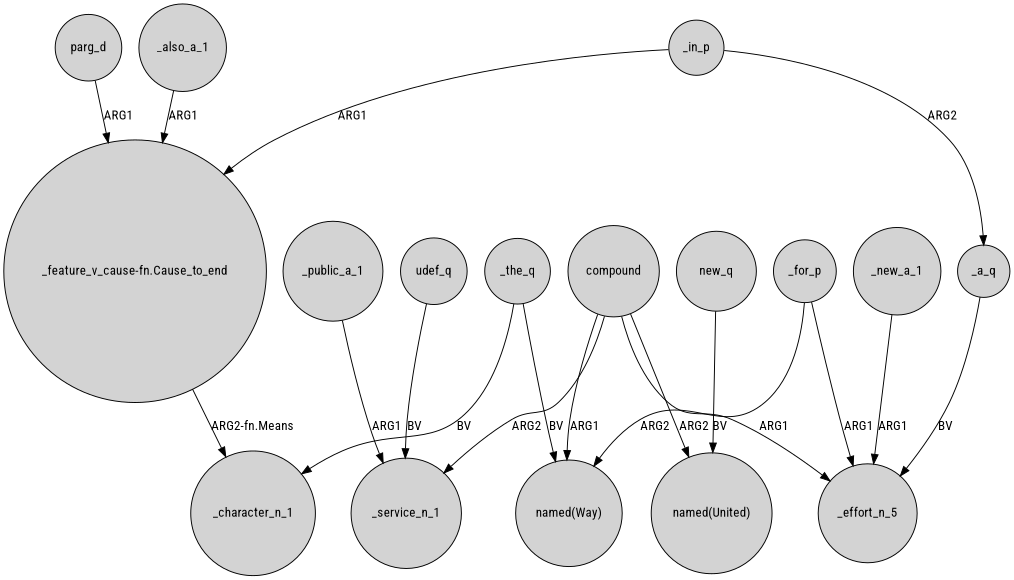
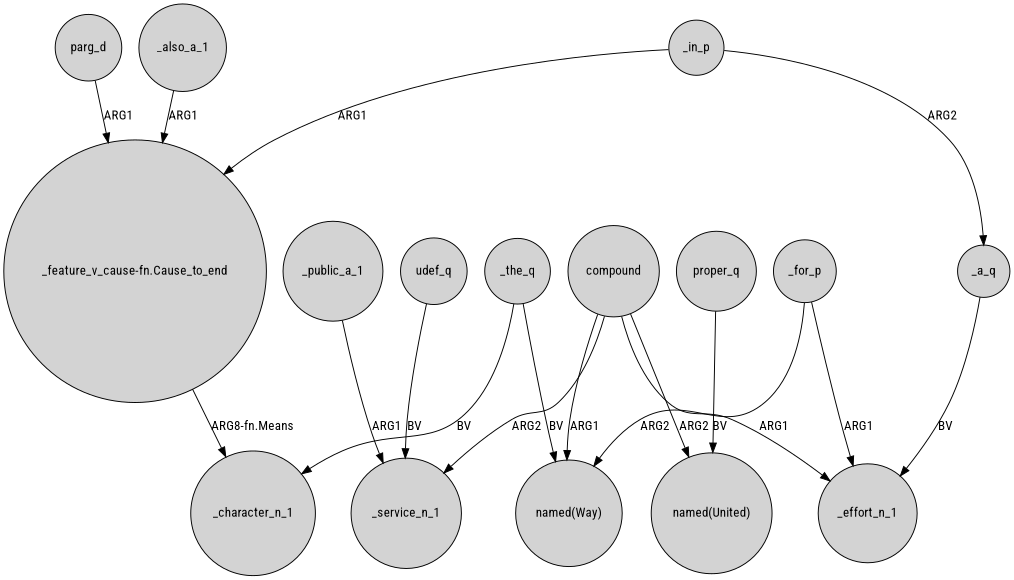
  digraph {
    fontname="Roboto Condensed"
    node [fontname="Roboto Condensed" shape=circle style=filled]
    edge [fontname="Roboto Condensed"]
    parg_d
    "_feature_v_cause-fn.Cause_to_end"
    _character_n_1
    _in_p
    _a_q
    udef_q
    _service_n_1
    compound
-   _effort_n_1 [label=_effort_n_5]
+   _effort_n_1
    "named(United)"
    "named(Way)"
    _also_a_1
    _for_p
-   _new_a_1
-   proper_q [label=new_q]
+   proper_q
    _the_q
    _public_a_1
    parg_d -> "_feature_v_cause-fn.Cause_to_end" [label=ARG1]
-   "_feature_v_cause-fn.Cause_to_end" -> _character_n_1 [label="ARG2-fn.Means"]
+   "_feature_v_cause-fn.Cause_to_end" -> _character_n_1 [label="ARG8-fn.Means"]
    _in_p -> "_feature_v_cause-fn.Cause_to_end" [label=ARG1]
    _in_p -> _a_q [label=ARG2]
    _a_q -> _effort_n_1 [label=BV]
    udef_q -> _service_n_1 [label=BV]
    compound -> _service_n_1 [label=ARG2]
    compound -> _effort_n_1 [label=ARG1]
    compound -> "named(United)" [label=ARG2]
    compound -> "named(Way)" [label=ARG1]
    _also_a_1 -> "_feature_v_cause-fn.Cause_to_end" [label=ARG1]
    _for_p -> _effort_n_1 [label=ARG1]
    _for_p -> "named(Way)" [label=ARG2]
-   _new_a_1 -> _effort_n_1 [label=ARG1]
    proper_q -> "named(United)" [label=BV]
    _the_q -> _character_n_1 [label=BV]
    _the_q -> "named(Way)" [label=BV]
    _public_a_1 -> _service_n_1 [label=ARG1]
  }
